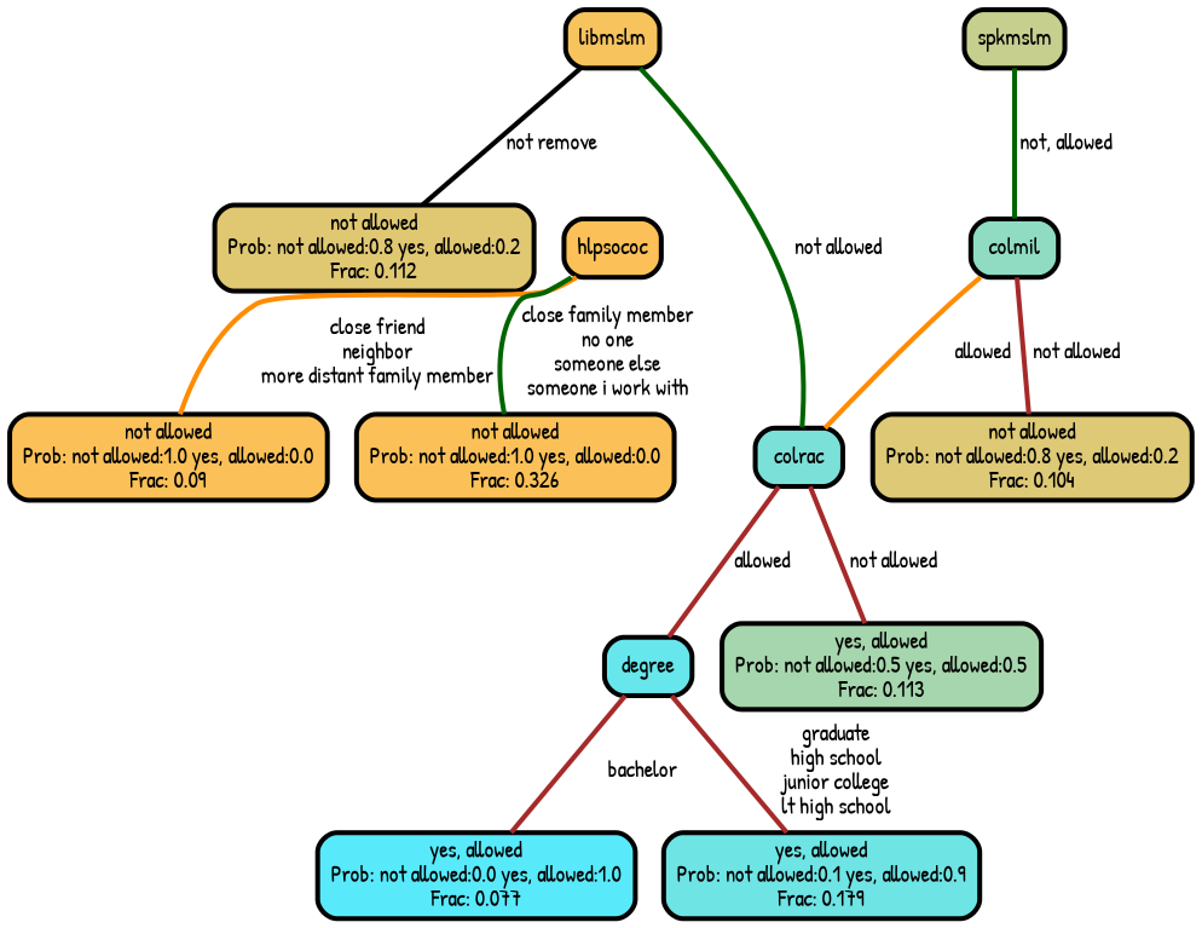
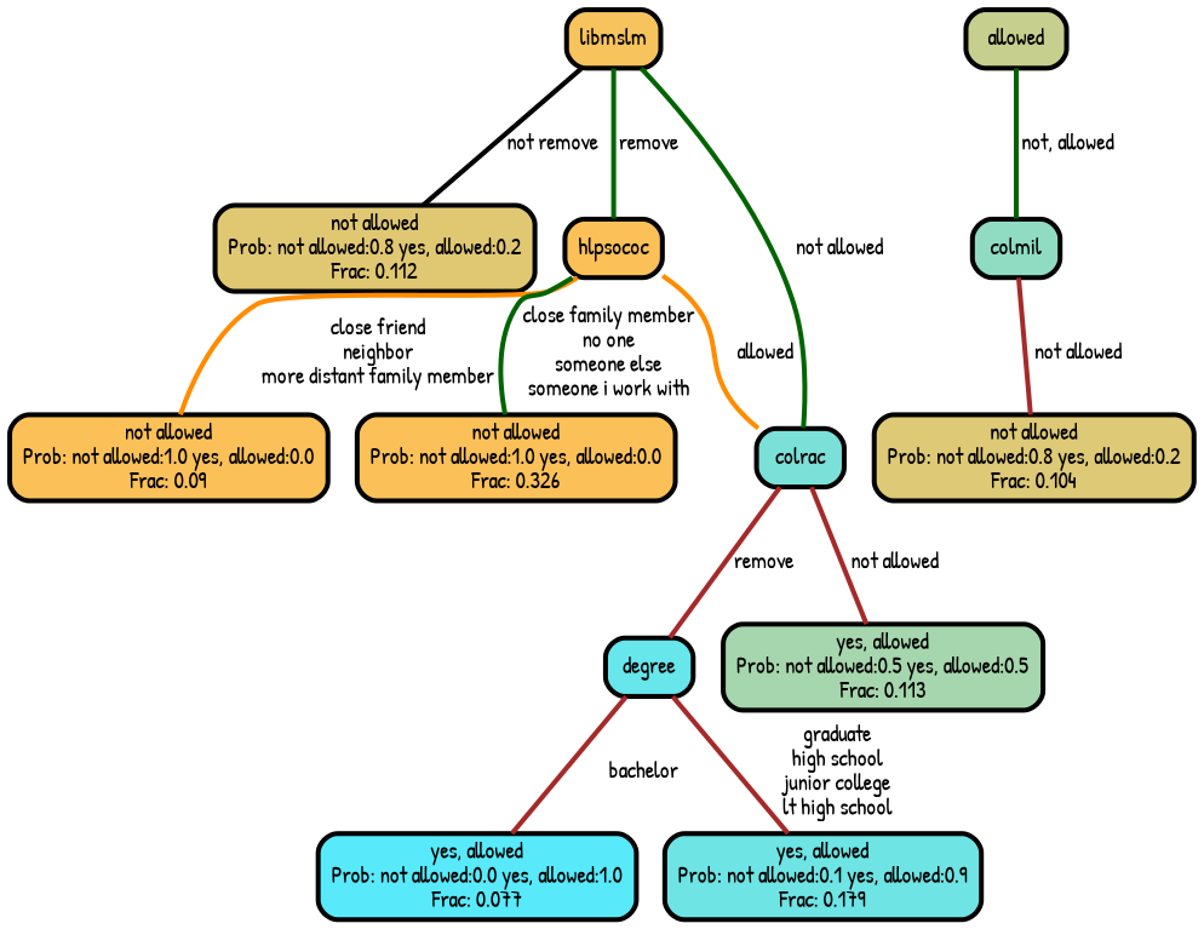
  graph {
    fontname="Patrick Hand"
    ranksep="0 equally"
    splines=straight
    node [color=black fillcolor="#fbc158" fontcolor=black fontname="Patrick Hand" penwidth=3 shape=box style="filled, rounded"]
    edge [color=brown fontname="Patrick Hand" penwidth=3]
    n1 [fillcolor="#e0c873" label="not allowed\nProb: not allowed:0.8 yes, allowed:0.2\nFrac: 0.112"]
    n2 [fillcolor="#f6c35d" label=libmslm]
    n3 [label=hlpsococ]
    n4 [label="not allowed\nProb: not allowed:1.0 yes, allowed:0.0\nFrac: 0.09"]
    n5 [label="not allowed\nProb: not allowed:1.0 yes, allowed:0.0\nFrac: 0.326"]
-   n6 [fillcolor="#c6cf8d" label=spkmslm]
+   n6 [fillcolor="#c6cf8d" label=allowed]
    n7 [fillcolor="#90dcc3" label=colmil]
    n8 [fillcolor="#7be1d8" label=colrac]
    n9 [fillcolor="#ddc976" label="not allowed\nProb: not allowed:0.8 yes, allowed:0.2\nFrac: 0.104"]
    n10 [fillcolor="#58eafb" label="yes, allowed\nProb: not allowed:0.0 yes, allowed:1.0\nFrac: 0.077"]
    n11 [fillcolor="#67e6ec" label=degree]
    n12 [fillcolor="#6ee4e5" label="yes, allowed\nProb: not allowed:0.1 yes, allowed:0.9\nFrac: 0.179"]
    n13 [fillcolor="#a6d6ad" label="yes, allowed\nProb: not allowed:0.5 yes, allowed:0.5\nFrac: 0.113"]
    subgraph sub_1 {
      rank=same
    }
    n2 -- n1 [color=black label=" not remove"]
+   n2 -- n3 [color=darkgreen label=" remove"]
    n3 -- n4 [color=darkorange label=" close friend\n neighbor\n more distant family member"]
    n3 -- n5 [color=darkgreen label=" close family member\n no one\n someone else\n someone i work with"]
    n6 -- n7 [color=darkgreen label=" not, allowed"]
-   n7 -- n8 [color=darkorange label=" allowed"]
+   n3 -- n8 [color=darkorange label=" allowed"]
    n7 -- n9 [label=" not allowed"]
    n8 -- n2 [color=darkgreen label=" not allowed"]
-   n8 -- n11 [label=" allowed"]
+   n8 -- n11 [label=" remove"]
    n8 -- n13 [label=" not allowed"]
    n11 -- n10 [label=" bachelor"]
    n11 -- n12 [label=" graduate\n high school\n junior college\n lt high school"]
  }
